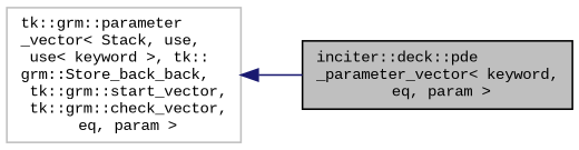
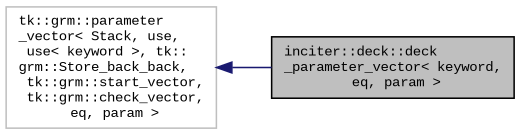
  digraph {
    rankdir=LR
    fontname="Liberation Mono"
    node [fontname="Liberation Mono" fontsize=9 shape=record]
-   n1 [color=black fillcolor=grey75 fontcolor=black height=0.2 label="inciter::deck::pde\l_parameter_vector\< keyword,\l eq, param \>" style=filled width=0.4]
+   n1 [color=black fillcolor=grey75 fontcolor=black height=0.2 label="inciter::deck::deck\l_parameter_vector\< keyword,\l eq, param \>" style=filled width=0.4]
    n2 [color=grey75 height=0.2 label="tk::grm::parameter\l_vector\< Stack, use,\l use\< keyword \>, tk::\lgrm::Store_back_back,\l tk::grm::start_vector,\l tk::grm::check_vector,\l eq, param \>" width=0.4]
    n2 -> n1 [color=midnightblue dir=back fontname="Liberation Mono" fontsize=9 labelfontname="sans-serif" labelfontsize=9 style=solid]
  }
